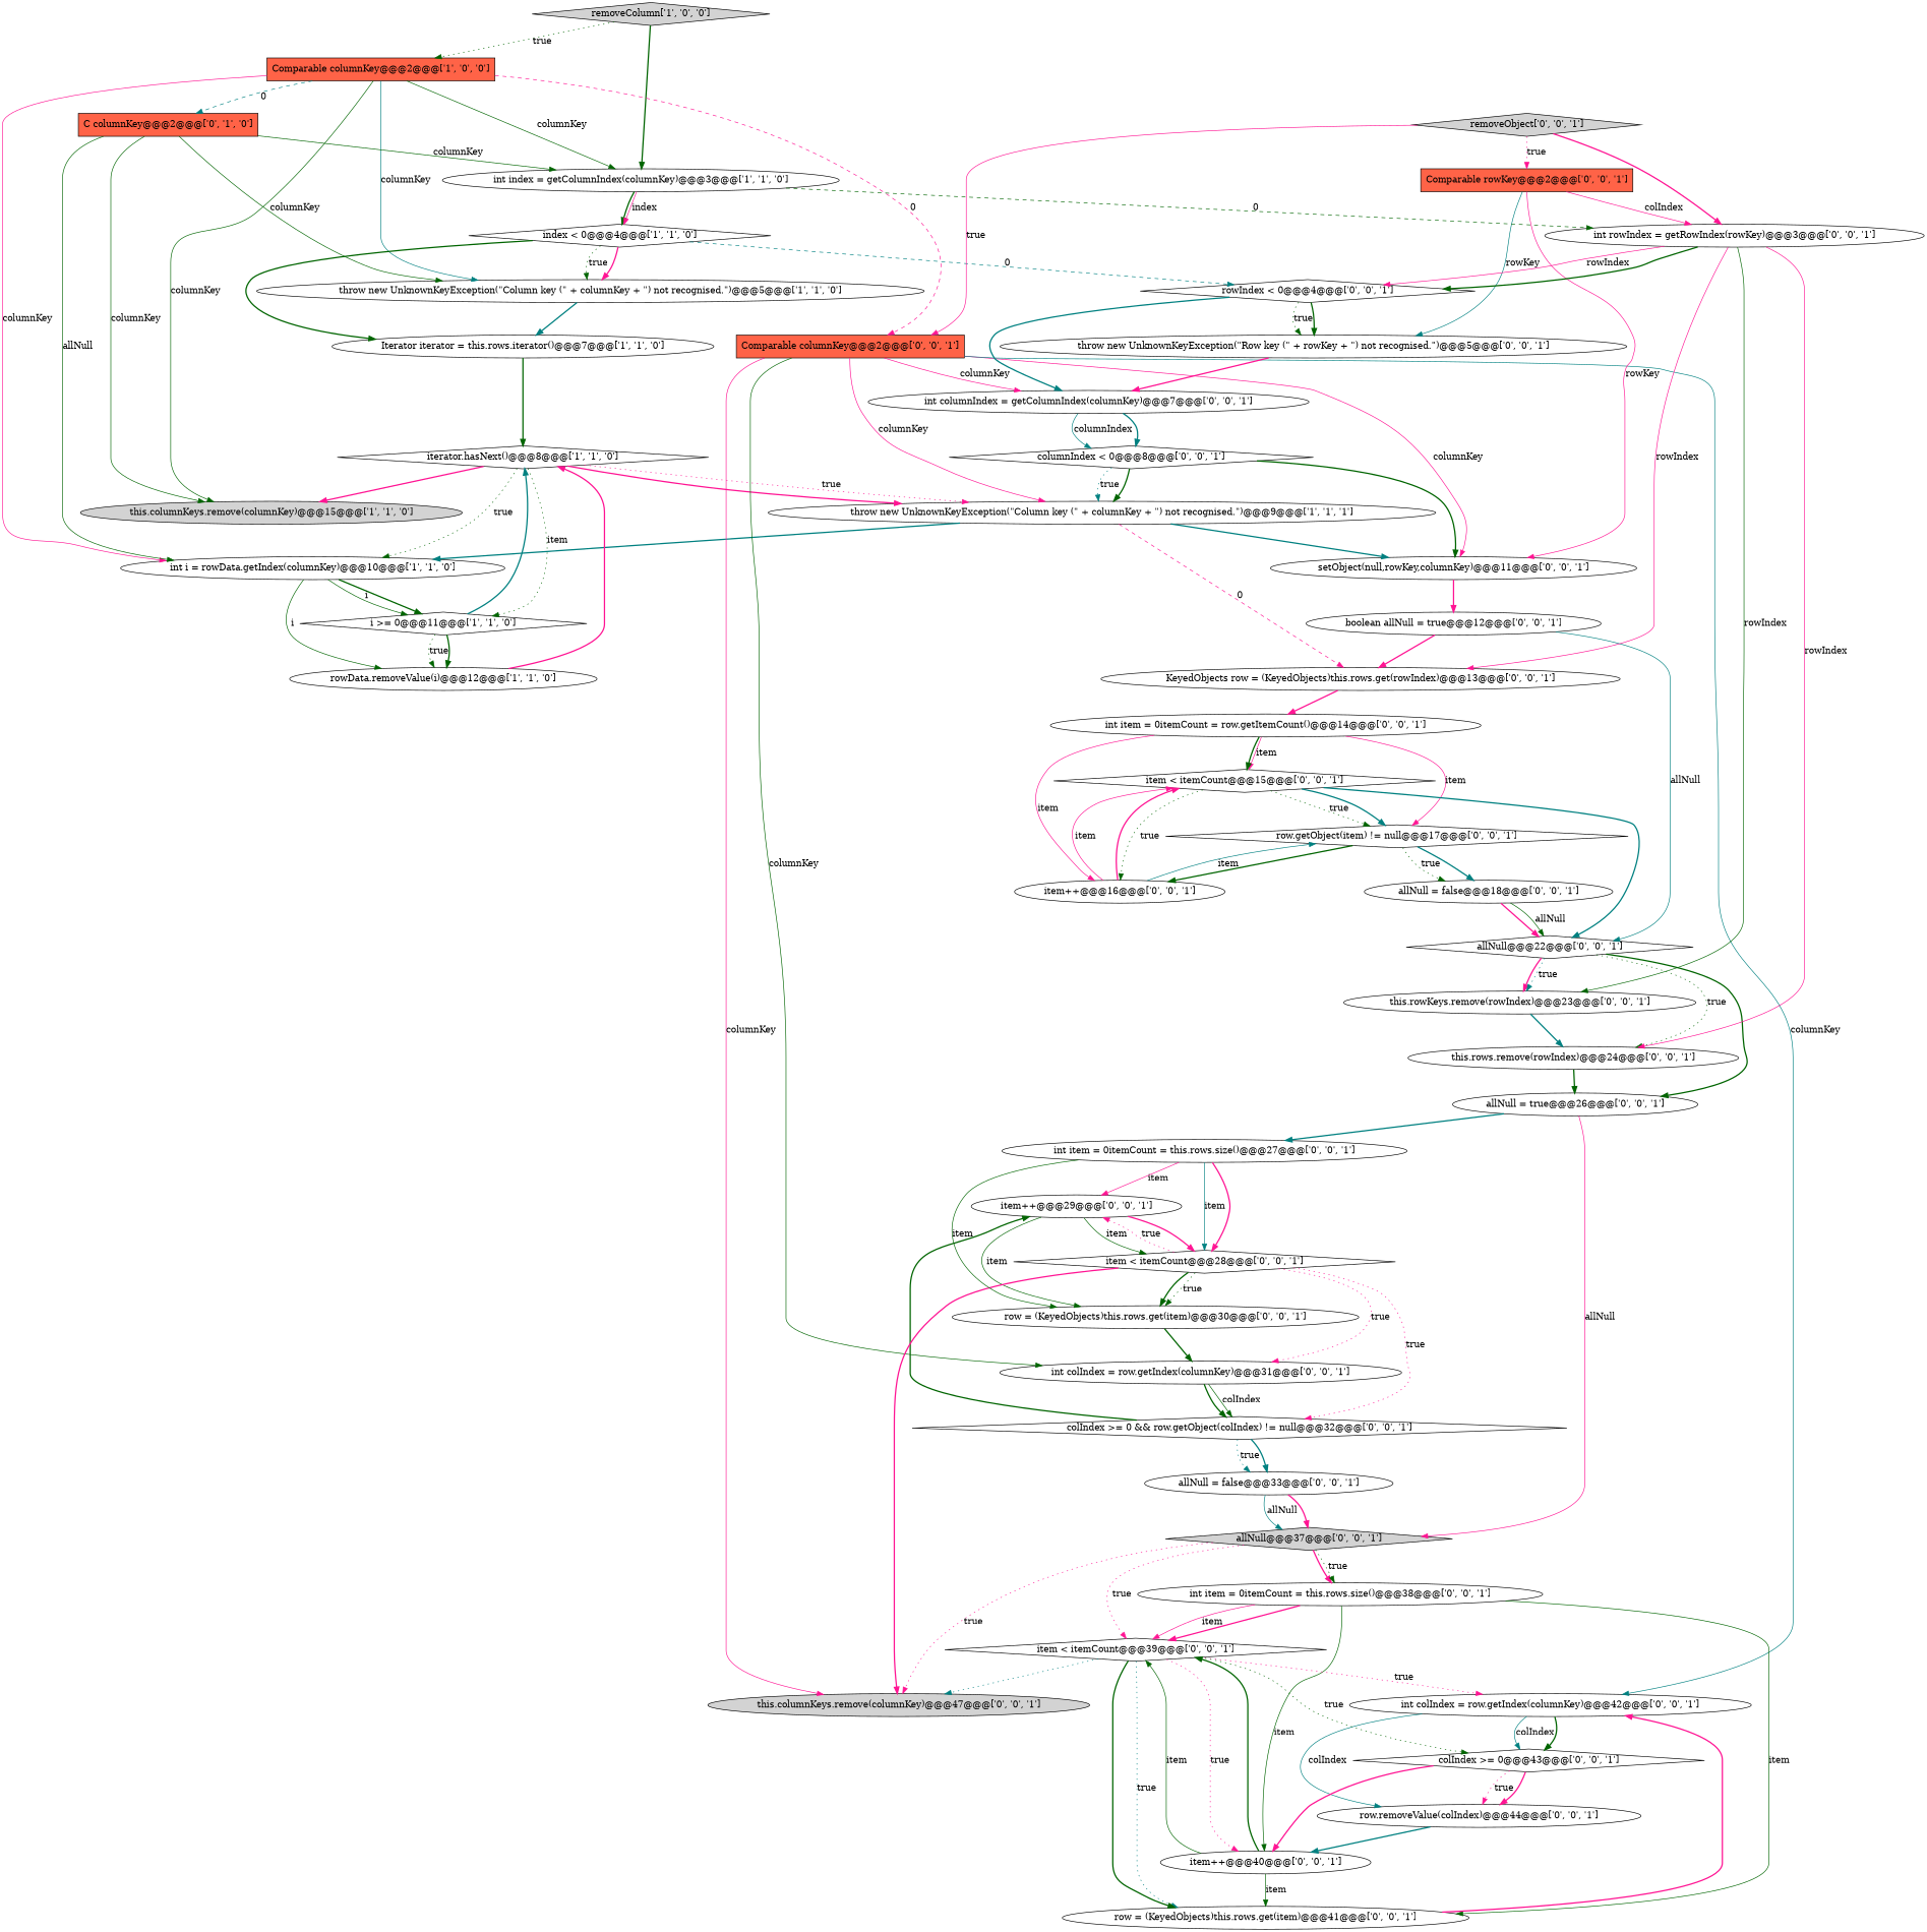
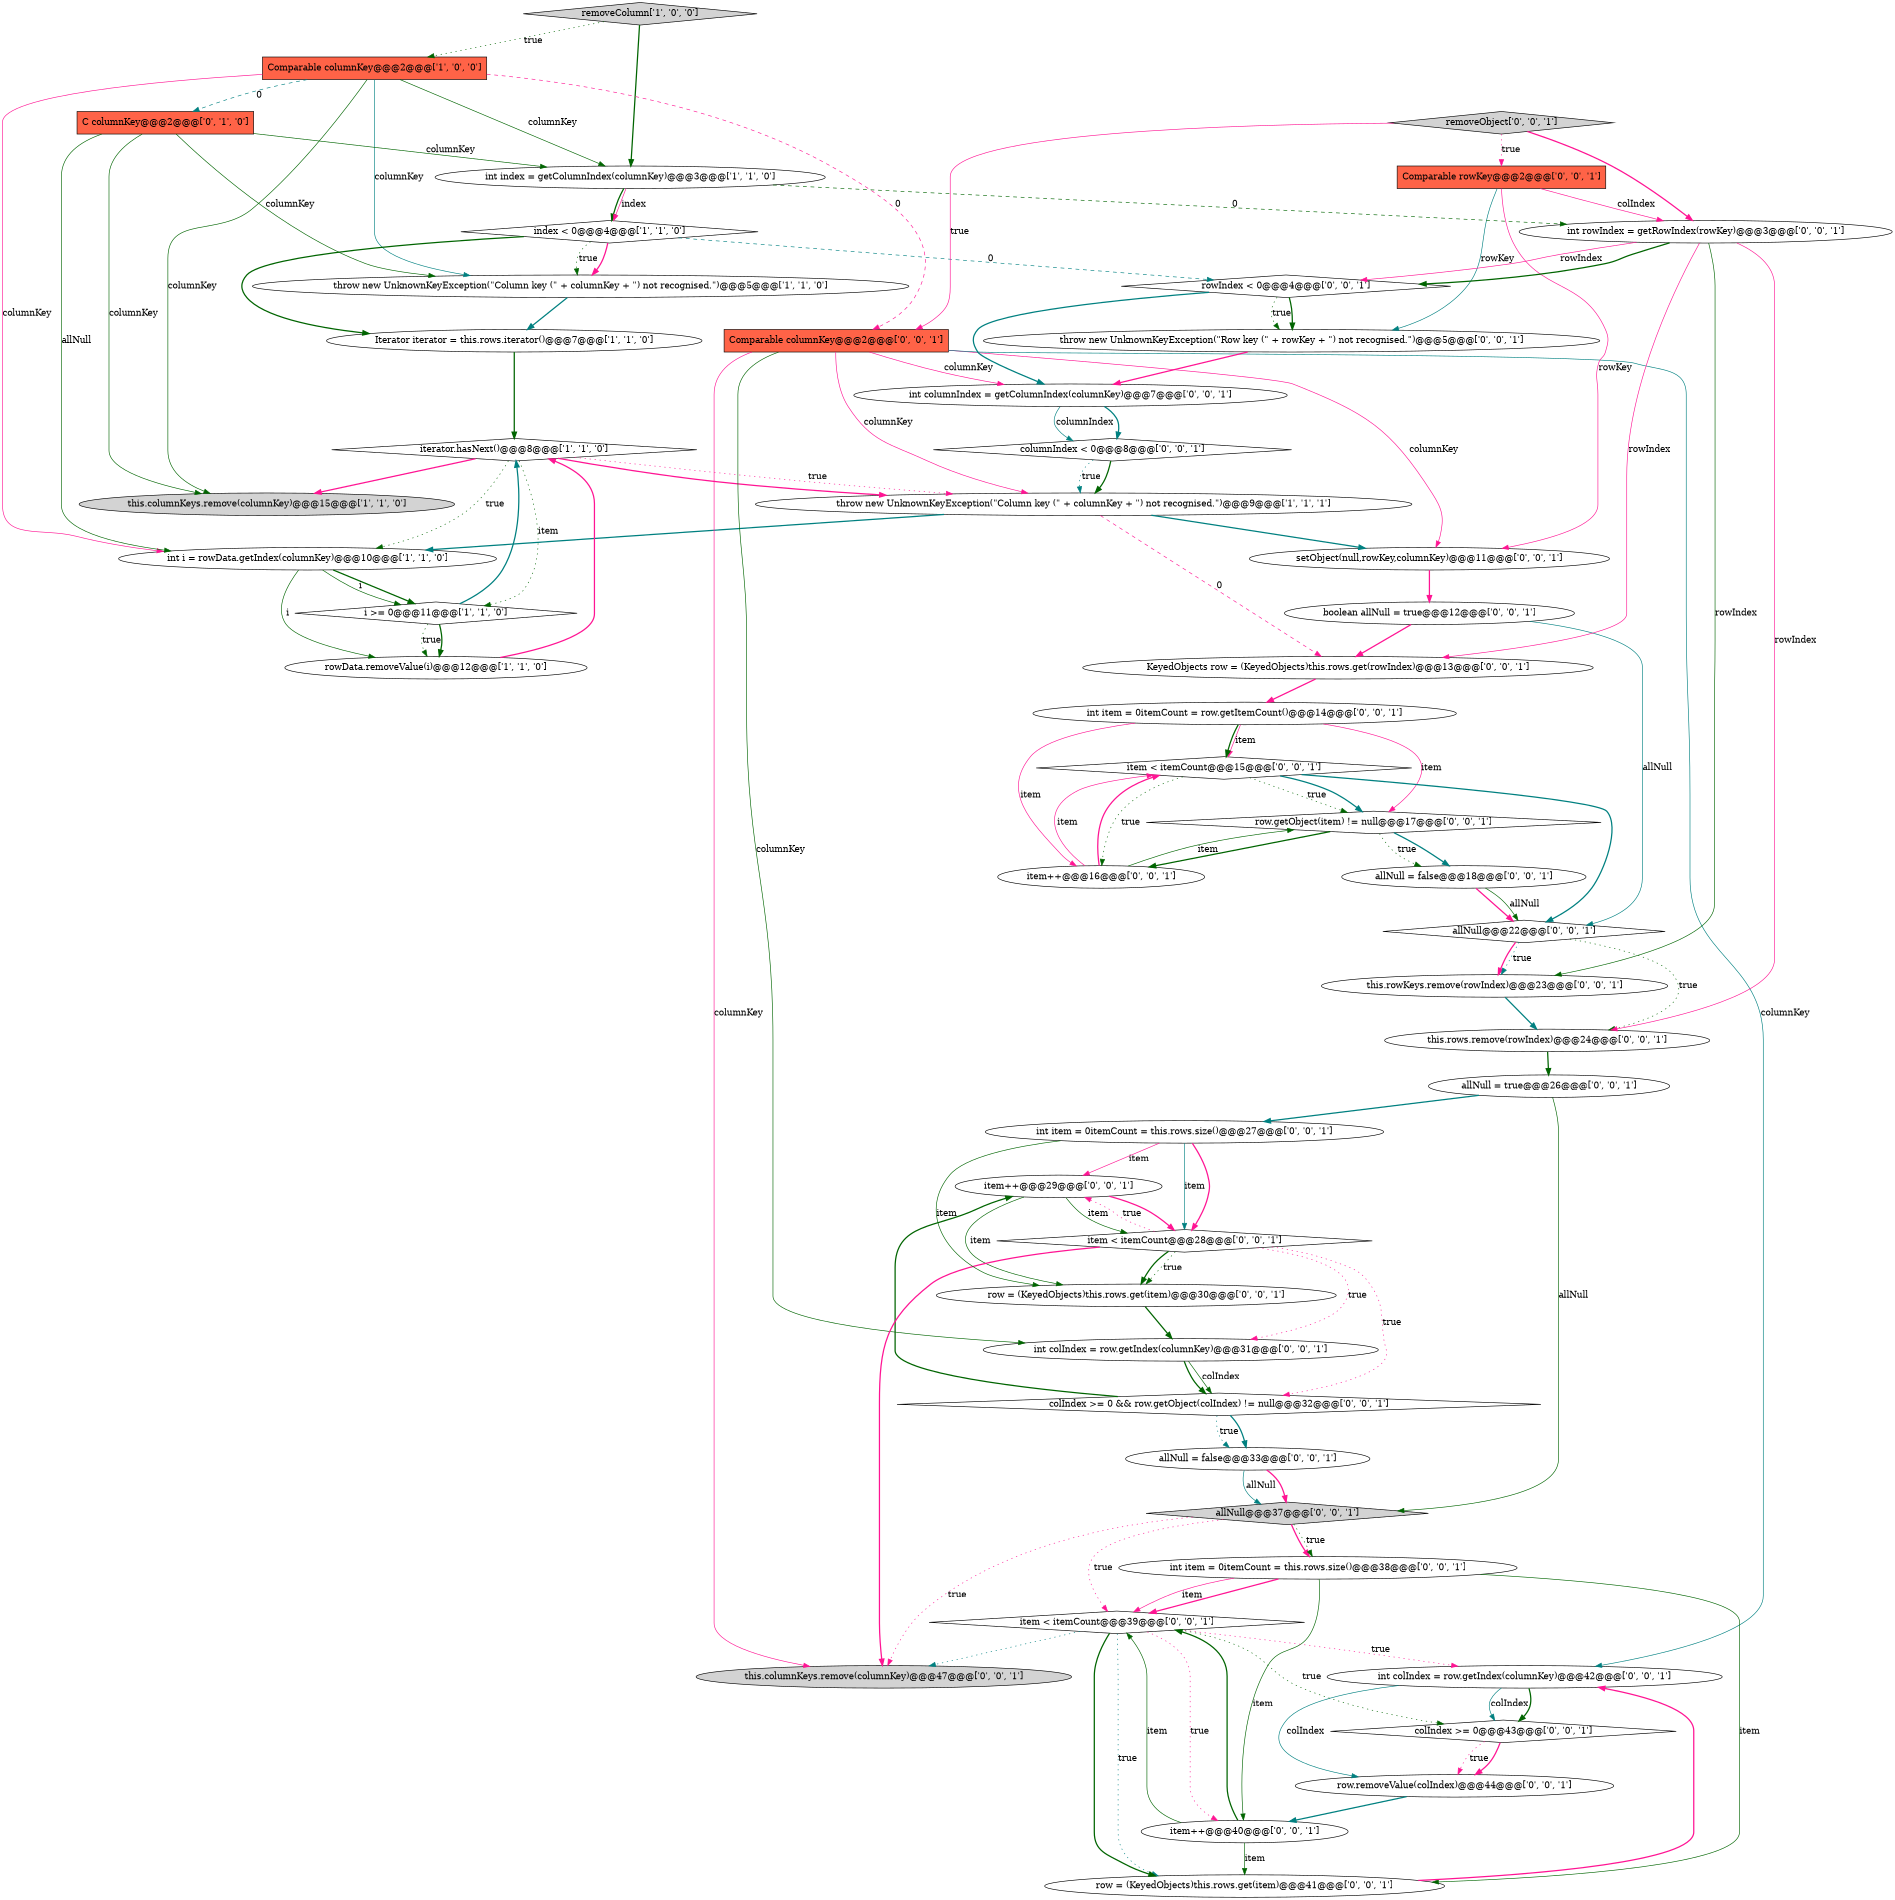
  digraph {
    node [fillcolor=white shape=ellipse style=filled]
    edge [color=darkgreen style=bold]
    n1 [label="iterator.hasNext()@@@8@@@['1', '1', '0']" shape=diamond]
    n2 [label="int i = rowData.getIndex(columnKey)@@@10@@@['1', '1', '0']"]
    n3 [label="i >= 0@@@11@@@['1', '1', '0']" shape=diamond]
    n4 [label="throw new UnknownKeyException(\"Column key (\" + columnKey + \") not recognised.\")@@@9@@@['1', '1', '1']"]
    n5 [fillcolor=lightgray label="this.columnKeys.remove(columnKey)@@@15@@@['1', '1', '0']"]
    n6 [label="rowData.removeValue(i)@@@12@@@['1', '1', '0']"]
    n7 [label="setObject(null,rowKey,columnKey)@@@11@@@['0', '0', '1']"]
    n8 [label="KeyedObjects row = (KeyedObjects)this.rows.get(rowIndex)@@@13@@@['0', '0', '1']"]
    n9 [fillcolor=tomato label="Comparable columnKey@@@2@@@['0', '0', '1']" shape=box]
    n10 [label="int colIndex = row.getIndex(columnKey)@@@31@@@['0', '0', '1']"]
    n11 [label="int columnIndex = getColumnIndex(columnKey)@@@7@@@['0', '0', '1']"]
    n12 [label="int colIndex = row.getIndex(columnKey)@@@42@@@['0', '0', '1']"]
    n13 [fillcolor=lightgray label="this.columnKeys.remove(columnKey)@@@47@@@['0', '0', '1']"]
    n14 [label="colIndex >= 0 && row.getObject(colIndex) != null@@@32@@@['0', '0', '1']" shape=diamond]
    n15 [label="columnIndex < 0@@@8@@@['0', '0', '1']" shape=diamond]
    n16 [label="row.removeValue(colIndex)@@@44@@@['0', '0', '1']"]
    n17 [label="colIndex >= 0@@@43@@@['0', '0', '1']" shape=diamond]
    n18 [label="boolean allNull = true@@@12@@@['0', '0', '1']"]
    n19 [label="item++@@@29@@@['0', '0', '1']"]
    n20 [label="allNull = false@@@33@@@['0', '0', '1']"]
    n21 [label="item < itemCount@@@28@@@['0', '0', '1']" shape=diamond]
    n22 [label="row = (KeyedObjects)this.rows.get(item)@@@30@@@['0', '0', '1']"]
    n23 [fillcolor=lightgray label="allNull@@@37@@@['0', '0', '1']" shape=diamond]
    n24 [label="int item = 0itemCount = this.rows.size()@@@38@@@['0', '0', '1']"]
    n25 [label="item < itemCount@@@39@@@['0', '0', '1']" shape=diamond]
    n26 [label="allNull = false@@@18@@@['0', '0', '1']"]
    n27 [label="allNull@@@22@@@['0', '0', '1']" shape=diamond]
    n28 [label="this.rows.remove(rowIndex)@@@24@@@['0', '0', '1']"]
    n29 [label="allNull = true@@@26@@@['0', '0', '1']"]
    n30 [label="this.rowKeys.remove(rowIndex)@@@23@@@['0', '0', '1']"]
    n31 [label="int item = 0itemCount = row.getItemCount()@@@14@@@['0', '0', '1']"]
    n32 [label="item < itemCount@@@15@@@['0', '0', '1']" shape=diamond]
    n33 [label="row.getObject(item) != null@@@17@@@['0', '0', '1']" shape=diamond]
    n34 [label="item++@@@16@@@['0', '0', '1']"]
    n35 [fillcolor=tomato label="Comparable rowKey@@@2@@@['0', '0', '1']" shape=box]
    n36 [label="throw new UnknownKeyException(\"Row key (\" + rowKey + \") not recognised.\")@@@5@@@['0', '0', '1']"]
    n37 [label="int rowIndex = getRowIndex(rowKey)@@@3@@@['0', '0', '1']"]
    n38 [label="rowIndex < 0@@@4@@@['0', '0', '1']" shape=diamond]
    n39 [label="item++@@@40@@@['0', '0', '1']"]
    n40 [label="row = (KeyedObjects)this.rows.get(item)@@@41@@@['0', '0', '1']"]
    n41 [fillcolor=lightgray label="removeColumn['1', '0', '0']" shape=diamond]
    n42 [fillcolor=tomato label="Comparable columnKey@@@2@@@['1', '0', '0']" shape=box]
    n43 [label="int index = getColumnIndex(columnKey)@@@3@@@['1', '1', '0']"]
    n44 [label="throw new UnknownKeyException(\"Column key (\" + columnKey + \") not recognised.\")@@@5@@@['1', '1', '0']"]
    n45 [fillcolor=tomato label="C columnKey@@@2@@@['0', '1', '0']" shape=box]
    n46 [label="index < 0@@@4@@@['1', '1', '0']" shape=diamond]
    n47 [label="Iterator iterator = this.rows.iterator()@@@7@@@['1', '1', '0']"]
    n48 [label="int item = 0itemCount = this.rows.size()@@@27@@@['0', '0', '1']"]
    n49 [fillcolor=lightgray label="removeObject['0', '0', '1']" shape=diamond]
    n1 -> n2 [label=true style=dotted]
    n1 -> n3 [label=item style=dotted]
    n1 -> n4 [color=deeppink label=true style=dotted]
    n1 -> n4 [color=deeppink]
    n1 -> n5 [color=deeppink]
    n2 -> n3
    n2 -> n3 [label=i style=solid]
    n2 -> n6 [label=i style=solid]
    n3 -> n1 [color=teal]
    n3 -> n6 [label=true style=dotted]
    n3 -> n6
    n4 -> n2 [color=teal]
    n4 -> n7 [color=teal]
    n4 -> n8 [color=deeppink label=0 style=dashed]
    n6 -> n1 [color=deeppink]
    n7 -> n18 [color=deeppink]
    n8 -> n31 [color=deeppink]
    n9 -> n4 [color=deeppink label=columnKey style=solid]
    n9 -> n7 [color=deeppink label=columnKey style=solid]
    n9 -> n10 [label=columnKey style=solid]
    n9 -> n11 [color=deeppink label=columnKey style=solid]
    n9 -> n12 [color=teal label=columnKey style=solid]
    n9 -> n13 [color=deeppink label=columnKey style=solid]
    n10 -> n14 [label=colIndex style=solid]
    n10 -> n14
    n11 -> n15 [color=teal]
    n11 -> n15 [color=teal label=columnIndex style=solid]
    n12 -> n16 [color=teal label=colIndex style=solid]
    n12 -> n17 [color=teal label=colIndex style=solid]
    n12 -> n17
    n14 -> n19
    n14 -> n20 [color=teal label=true style=dotted]
    n14 -> n20 [color=teal]
    n15 -> n4
    n15 -> n4 [color=teal label=true style=dotted]
-   n15 -> n7
    n16 -> n39 [color=teal]
    n17 -> n16 [color=deeppink label=true style=dotted]
    n17 -> n16 [color=deeppink]
-   n17 -> n39 [color=deeppink]
    n18 -> n8 [color=deeppink]
    n18 -> n27 [color=teal label=allNull style=solid]
    n19 -> n21 [color=deeppink]
    n19 -> n21 [label=item style=solid]
    n19 -> n22 [label=item style=solid]
    n20 -> n23 [color=deeppink]
    n20 -> n23 [color=teal label=allNull style=solid]
    n21 -> n10 [color=deeppink label=true style=dotted]
    n21 -> n13 [color=deeppink]
    n21 -> n14 [color=deeppink label=true style=dotted]
    n21 -> n19 [color=deeppink label=true style=dotted]
    n21 -> n22 [label=true style=dotted]
    n21 -> n22
    n22 -> n10
    n23 -> n13 [color=deeppink label=true style=dotted]
    n23 -> n24 [color=deeppink]
    n23 -> n24 [label=true style=dotted]
    n23 -> n25 [color=deeppink label=true style=dotted]
    n24 -> n25 [color=deeppink]
    n24 -> n25 [color=deeppink label=item style=solid]
    n24 -> n39 [label=item style=solid]
    n24 -> n40 [label=item style=solid]
    n25 -> n12 [color=deeppink label=true style=dotted]
    n25 -> n13 [color=teal style=dotted]
    n25 -> n17 [label=true style=dotted]
    n25 -> n39 [color=deeppink label=true style=dotted]
    n25 -> n40 [color=teal label=true style=dotted]
    n25 -> n40
    n26 -> n27 [color=deeppink]
    n26 -> n27 [label=allNull style=solid]
    n27 -> n28 [label=true style=dotted]
-   n27 -> n29
    n27 -> n30 [color=deeppink]
    n27 -> n30 [color=teal label=true style=dotted]
    n28 -> n29
-   n29 -> n23 [color=deeppink label=allNull style=solid]
+   n29 -> n23 [label=allNull style=solid]
    n29 -> n48 [color=teal]
    n30 -> n28 [color=teal]
    n31 -> n32 [color=deeppink label=item style=solid]
    n31 -> n32
    n31 -> n33 [color=deeppink label=item style=solid]
    n31 -> n34 [color=deeppink label=item style=solid]
    n32 -> n27 [color=teal]
    n32 -> n33 [label=true style=dotted]
    n32 -> n33 [color=teal]
    n32 -> n34 [label=true style=dotted]
    n33 -> n26 [label=true style=dotted]
    n33 -> n26 [color=teal]
    n33 -> n34
    n34 -> n32 [color=deeppink label=item style=solid]
    n34 -> n32 [color=deeppink]
-   n34 -> n33 [color=teal label=item style=solid]
+   n34 -> n33 [label=item style=solid]
    n35 -> n7 [color=deeppink label=rowKey style=solid]
    n35 -> n36 [color=teal label=rowKey style=solid]
    n35 -> n37 [color=deeppink label=colIndex style=solid]
    n36 -> n11 [color=deeppink]
    n37 -> n8 [color=deeppink label=rowIndex style=solid]
    n37 -> n28 [color=deeppink label=rowIndex style=solid]
    n37 -> n30 [label=rowIndex style=solid]
    n37 -> n38
    n37 -> n38 [color=deeppink label=rowIndex style=solid]
    n38 -> n11 [color=teal]
    n38 -> n36 [label=true style=dotted]
    n38 -> n36
    n39 -> n25
    n39 -> n25 [label=item style=solid]
    n39 -> n40 [label=item style=solid]
    n40 -> n12 [color=deeppink]
    n41 -> n42 [label=true style=dotted]
    n41 -> n43
    n42 -> n2 [color=deeppink label=columnKey style=solid]
    n42 -> n5 [label=columnKey style=solid]
    n42 -> n9 [color=deeppink label=0 style=dashed]
    n42 -> n43 [label=columnKey style=solid]
    n42 -> n44 [color=teal label=columnKey style=solid]
    n42 -> n45 [color=teal label=0 style=dashed]
    n43 -> n37 [label=0 style=dashed]
    n43 -> n46
    n43 -> n46 [color=deeppink label=index style=solid]
    n44 -> n47 [color=teal]
    n45 -> n2 [label=allNull style=solid]
    n45 -> n5 [label=columnKey style=solid]
    n45 -> n43 [label=columnKey style=solid]
    n45 -> n44 [label=columnKey style=solid]
    n46 -> n38 [color=teal label=0 style=dashed]
    n46 -> n44 [color=deeppink]
    n46 -> n44 [label=true style=dotted]
    n46 -> n47
    n47 -> n1
    n48 -> n19 [color=deeppink label=item style=solid]
    n48 -> n21 [color=teal label=item style=solid]
    n48 -> n21 [color=deeppink]
    n48 -> n22 [label=item style=solid]
    n49 -> n9 [color=deeppink label=true style=solid]
    n49 -> n35 [color=deeppink label=true style=dotted]
    n49 -> n37 [color=deeppink]
  }
